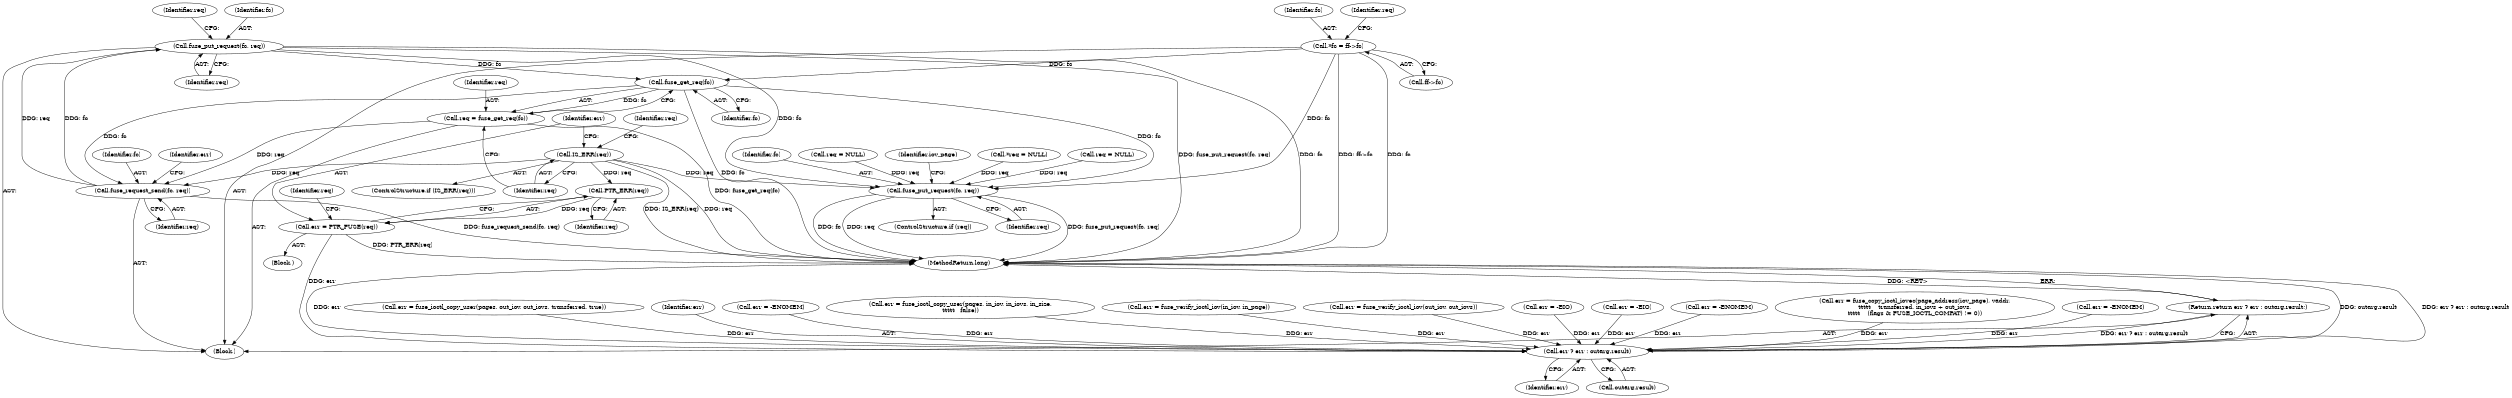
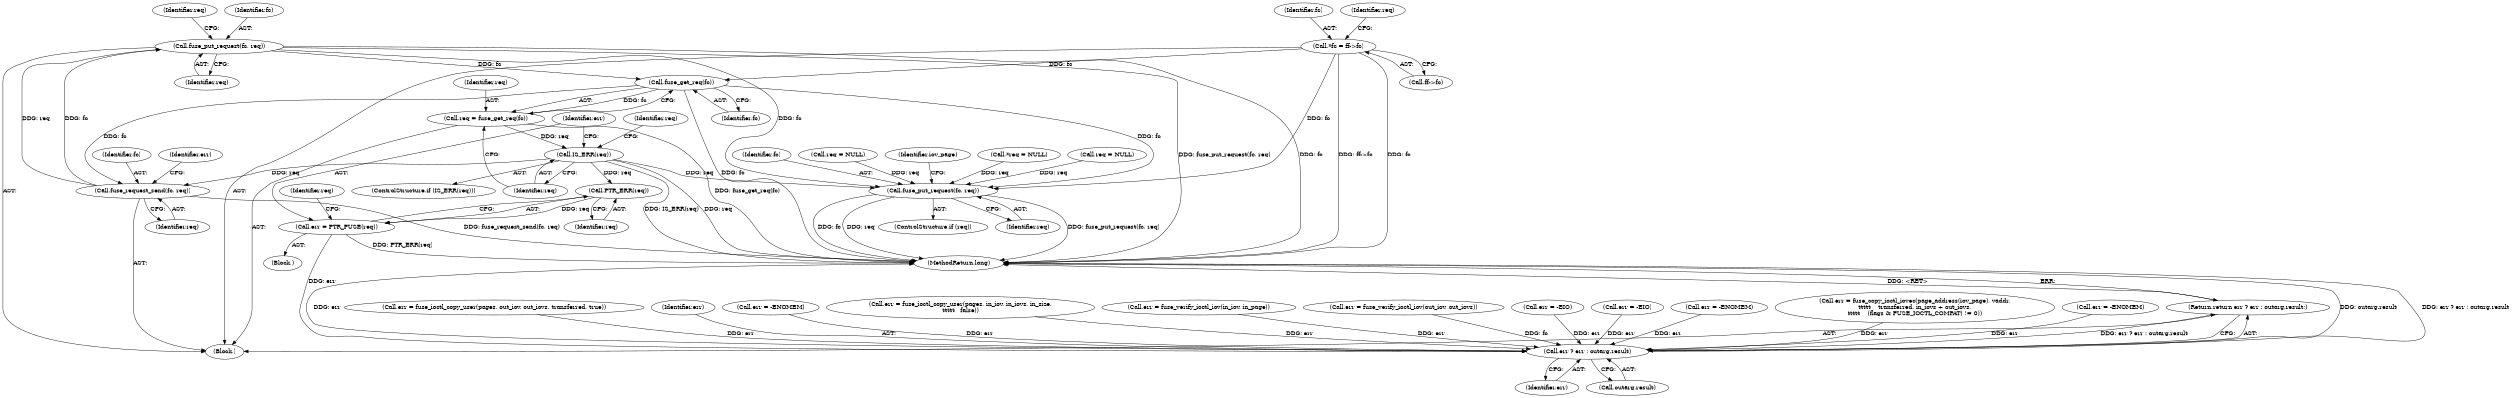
  digraph {
    fontname="DejaVu Serif"
    node [fontname="DejaVu Serif"]
    edge [fontname="DejaVu Serif"]
    n1 [label="(Call,fuse_put_request(fc, req))"]
    n2 [label="(Call,fuse_get_req(fc))"]
    n3 [label="(Call,fuse_put_request(fc, req))"]
    n4 [label="(Block,)"]
    n5 [label="(MethodReturn,long)"]
    n6 [label="(Identifier,req)"]
    n7 [label="(Call,fuse_request_send(fc, req))"]
    n8 [label="(Call,req = fuse_get_req(fc))"]
    n9 [label="(Identifier,fc)"]
    n10 [label="(Identifier,req)"]
    n11 [label="(ControlStructure,if (req))"]
    n12 [label="(Return,return err ? err : outarg.result;)"]
    n13 [label="(Identifier,req)"]
    n14 [label="(Call,IS_ERR(req))"]
    n15 [label="(Call,*fc = ff->fc)"]
    n16 [label="(Call,ff->fc)"]
    n17 [label="(Call,PTR_ERR(req))"]
    n18 [label="(ControlStructure,if (IS_ERR(req)))"]
    n19 [label="(Identifier,req)"]
    n20 [label="(Call,err = PTR_FUSE(req))"]
    n21 [label="(Identifier,req)"]
    n22 [label="(Call,err ? err : outarg.result)"]
    n23 [label="(Block,)"]
    n24 [label="(Identifier,err)"]
    n25 [label="(Call,outarg.result)"]
    n26 [label="(Identifier,err)"]
    n27 [label="(Identifier,fc)"]
    n28 [label="(Call,err = fuse_ioctl_copy_user(pages, out_iov, out_iovs, transferred, true))"]
    n29 [label="(Identifier,req)"]
    n30 [label="(Identifier,err)"]
    n31 [label="(Identifier,req)"]
    n32 [label="(Call,err = -ENOMEM)"]
    n33 [label="(Identifier,fc)"]
    n34 [label="(Call,err = fuse_ioctl_copy_user(pages, in_iov, in_iovs, in_size,\n\t\t\t\t\t   false))"]
    n35 [label="(Call,err = fuse_verify_ioctl_iov(in_iov, in_page))"]
    n36 [label="(Call,err = fuse_verify_ioctl_iov(out_iov, out_iovs))"]
    n37 [label="(Call,req = NULL)"]
    n38 [label="(Identifier,fc)"]
    n39 [label="(Identifier,iov_page)"]
    n40 [label="(Call,*req = NULL)"]
    n41 [label="(Identifier,fc)"]
    n42 [label="(Identifier,err)"]
    n43 [label="(Call,err = -EIO)"]
    n44 [label="(Identifier,req)"]
    n45 [label="(Identifier,req)"]
    n46 [label="(Call,err = -EIO)"]
    n47 [label="(Identifier,req)"]
    n48 [label="(Call,err = -ENOMEM)"]
    n49 [label="(Call,req = NULL)"]
    n50 [label="(Call,err = fuse_copy_ioctl_iovec(page_address(iov_page), vaddr,\n\t\t\t\t\t    transferred, in_iovs + out_iovs,\n\t\t\t\t\t    (flags & FUSE_IOCTL_COMPAT) != 0))"]
    n51 [label="(Call,err = -ENOMEM)"]
    n1 -> n2 [label="DDG: fc"]
    n1 -> n3 [label="DDG: fc"]
    n1 -> n4 [label="AST: "]
    n1 -> n5 [label="DDG: fuse_put_request(fc, req)"]
    n1 -> n5 [label="DDG: fc"]
    n1 -> n6 [label="CFG: "]
    n2 -> n3 [label="DDG: fc"]
    n2 -> n5 [label="DDG: fc"]
    n2 -> n7 [label="DDG: fc"]
    n2 -> n8 [label="AST: "]
    n2 -> n8 [label="DDG: fc"]
    n2 -> n9 [label="CFG: "]
    n3 -> n5 [label="DDG: req"]
    n3 -> n5 [label="DDG: fuse_put_request(fc, req)"]
    n3 -> n5 [label="DDG: fc"]
    n3 -> n10 [label="CFG: "]
    n3 -> n11 [label="AST: "]
    n5 -> n12 [label="ERR: "]
    n6 -> n1 [label="AST: "]
    n7 -> n1 [label="DDG: fc"]
    n7 -> n1 [label="DDG: req"]
    n7 -> n4 [label="AST: "]
    n7 -> n5 [label="DDG: fuse_request_send(fc, req)"]
    n7 -> n13 [label="CFG: "]
    n8 -> n2 [label="CFG: "]
    n8 -> n4 [label="AST: "]
    n8 -> n5 [label="DDG: fuse_get_req(fc)"]
-   n8 -> n7 [label="DDG: req"]
+   n8 -> n14 [label="DDG: req"]
    n9 -> n2 [label="AST: "]
    n10 -> n3 [label="AST: "]
    n12 -> n4 [label="AST: "]
    n12 -> n5 [label="DDG: <RET>"]
    n12 -> n22 [label="CFG: "]
    n13 -> n7 [label="AST: "]
    n14 -> n3 [label="DDG: req"]
    n14 -> n5 [label="DDG: IS_ERR(req)"]
    n14 -> n5 [label="DDG: req"]
    n14 -> n7 [label="DDG: req"]
    n14 -> n17 [label="DDG: req"]
    n14 -> n18 [label="AST: "]
    n14 -> n19 [label="CFG: "]
    n15 -> n2 [label="DDG: fc"]
    n15 -> n3 [label="DDG: fc"]
    n15 -> n4 [label="AST: "]
    n15 -> n5 [label="DDG: ff->fc"]
    n15 -> n5 [label="DDG: fc"]
    n15 -> n16 [label="CFG: "]
    n16 -> n15 [label="AST: "]
    n17 -> n20 [label="AST: "]
    n17 -> n20 [label="DDG: req"]
    n17 -> n21 [label="CFG: "]
    n19 -> n8 [label="CFG: "]
    n19 -> n14 [label="AST: "]
    n20 -> n5 [label="DDG: PTR_ERR(req)"]
    n20 -> n17 [label="CFG: "]
    n20 -> n22 [label="DDG: err"]
    n20 -> n23 [label="AST: "]
    n21 -> n17 [label="AST: "]
    n22 -> n5 [label="DDG: err"]
    n22 -> n5 [label="DDG: outarg.result"]
    n22 -> n5 [label="DDG: err ? err : outarg.result"]
    n22 -> n12 [label="AST: "]
    n22 -> n12 [label="DDG: err ? err : outarg.result"]
    n22 -> n24 [label="CFG: "]
    n22 -> n25 [label="CFG: "]
    n24 -> n22 [label="AST: "]
    n25 -> n22 [label="AST: "]
    n26 -> n14 [label="CFG: "]
    n26 -> n20 [label="AST: "]
    n27 -> n15 [label="AST: "]
    n28 -> n22 [label="DDG: err"]
    n29 -> n1 [label="CFG: "]
    n30 -> n22 [label="AST: "]
    n31 -> n14 [label="CFG: "]
    n32 -> n22 [label="DDG: err"]
    n33 -> n3 [label="AST: "]
    n34 -> n22 [label="DDG: err"]
    n35 -> n22 [label="DDG: err"]
-   n36 -> n22 [label="DDG: err"]
+   n36 -> n22 [label="DDG: fc"]
    n37 -> n3 [label="DDG: req"]
    n38 -> n7 [label="AST: "]
    n39 -> n3 [label="CFG: "]
    n40 -> n3 [label="DDG: req"]
    n41 -> n1 [label="AST: "]
    n42 -> n7 [label="CFG: "]
    n43 -> n22 [label="DDG: err"]
    n44 -> n8 [label="AST: "]
    n45 -> n15 [label="CFG: "]
    n46 -> n22 [label="DDG: err"]
    n47 -> n20 [label="CFG: "]
    n48 -> n22 [label="DDG: err"]
    n49 -> n3 [label="DDG: req"]
    n50 -> n22 [label="DDG: err"]
    n51 -> n22 [label="DDG: err"]
  }
